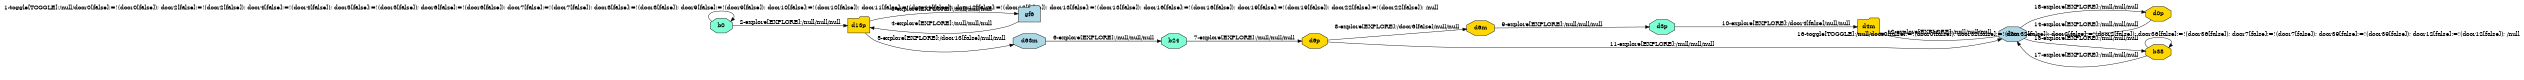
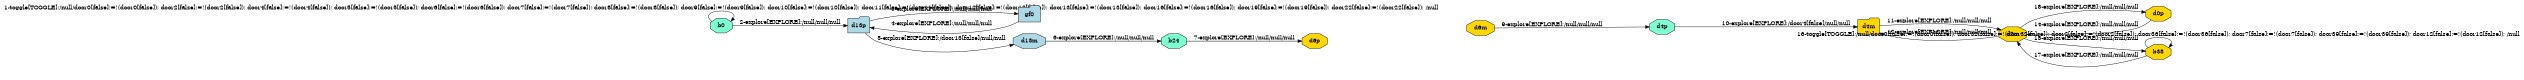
  digraph {
    fontname="DejaVu Serif"
    rankdir=LR
    node [fillcolor=gold fontname="DejaVu Serif" shape=octagon style=filled]
    edge [fontname="DejaVu Serif"]
    b0 [fillcolor=aquamarine]
-   d13p [shape=folder]
-   gf6 [fillcolor=lightblue shape=folder]
-   d13m [fillcolor=lightblue label=d63m]
+   d13p [fillcolor=lightblue shape=folder]
+   gf6 [fillcolor=lightblue shape=folder label=gf0]
+   d13m [fillcolor=lightblue]
    b24 [fillcolor=aquamarine]
    d6p
    d6m
-   d4p [fillcolor=aquamarine label=d3p]
+   d4p [fillcolor=aquamarine]
    d4m [shape=folder]
-   d2m [fillcolor=lightblue]
+   d2m
    d0p
    n12 [label=b38]
    b0 -> b0 [label="1-toggle[TOGGLE];/null/door0[false]:=!(door0[false]); door2[false]:=!(door2[false]); door4[false]:=!(door4[false]); door5[false]:=!(door5[false]); door6[false]:=!(door6[false]); door7[false]:=!(door7[false]); door8[false]:=!(door8[false]); door9[false]:=!(door9[false]); door10[false]:=!(door10[false]); door11[false]:=!(door11[false]); door12[false]:=!(door12[false]); door13[false]:=!(door13[false]); door16[false]:=!(door16[false]); door19[false]:=!(door19[false]); door22[false]:=!(door22[false]); /null"]
    b0 -> d13p [label="2-explore[EXPLORE];/null/null/null"]
    d13p -> gf6 [label="3-explore[EXPLORE];/null/null/null"]
    d13p -> d13m [label="5-explore[EXPLORE];/door13[false]/null/null"]
    gf6 -> d13p [label="4-explore[EXPLORE];/null/null/null"]
    d13m -> b24 [label="6-explore[EXPLORE];/null/null/null"]
    b24 -> d6p [label="7-explore[EXPLORE];/null/null/null"]
-   d6p -> d6m [label="8-explore[EXPLORE];/door6[false]/null/null"]
    d6m -> d4p [label="9-explore[EXPLORE];/null/null/null"]
    d4p -> d4m [label="10-explore[EXPLORE];/door4[false]/null/null"]
-   d6p -> d2m [label="11-explore[EXPLORE];/null/null/null"]
+   d4m -> d2m [label="11-explore[EXPLORE];/null/null/null"]
    d2m -> d4m [label="12-explore[EXPLORE];/null/null/null"]
    d2m -> d0p [label="18-explore[EXPLORE];/null/null/null"]
    d2m -> n12 [label="15-explore[EXPLORE];/null/null/null"]
    d0p -> d2m [label="14-explore[EXPLORE];/null/null/null"]
    n12 -> d2m [label="17-explore[EXPLORE];/null/null/null"]
    n12 -> n12 [label="16-toggle[TOGGLE];/null/door0[false]:=!(door0[false]); door32[false]:=!(door32[false]); door2[false]:=!(door2[false]); door36[false]:=!(door36[false]); door7[false]:=!(door7[false]); door39[false]:=!(door39[false]); door12[false]:=!(door12[false]); /null"]
  }
